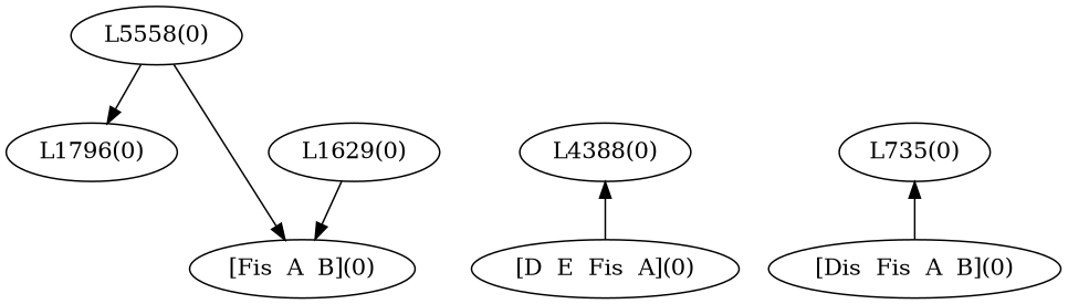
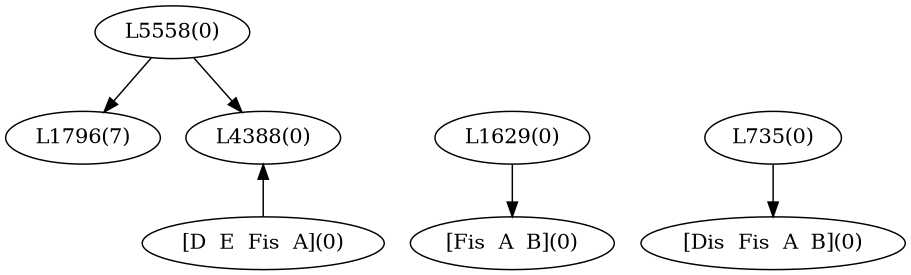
  digraph {
    "L5558(0)"
-   "L1796(0)"
+   "L1796(0)" [label="L1796(7)"]
    "L4388(0)"
    "L1629(0)"
    "L735(0)"
    "[Fis  A  B](0)"
    "[Dis  Fis  A  B](0)"
    "[D  E  Fis  A](0)"
    subgraph sub_1 {
      rank=min
      "L5558(0)"
    }
    subgraph sub_2 {
      rank=same
      "L1796(0)"
      "L4388(0)"
    }
    subgraph sub_3 {
      rank=same
      "L1629(0)"
      "L735(0)"
    }
    subgraph sub_4 {
      rank=max
      "[Fis  A  B](0)"
      "[Dis  Fis  A  B](0)"
      "[D  E  Fis  A](0)"
    }
    "L5558(0)" -> "L1796(0)"
-   "L5558(0)" -> "[Fis  A  B](0)"
+   "L5558(0)" -> "L4388(0)"
    "L1629(0)" -> "[Fis  A  B](0)"
-   "[Dis  Fis  A  B](0)" -> "L735(0)"
+   "L735(0)" -> "[Dis  Fis  A  B](0)"
    "[D  E  Fis  A](0)" -> "L4388(0)"
  }
